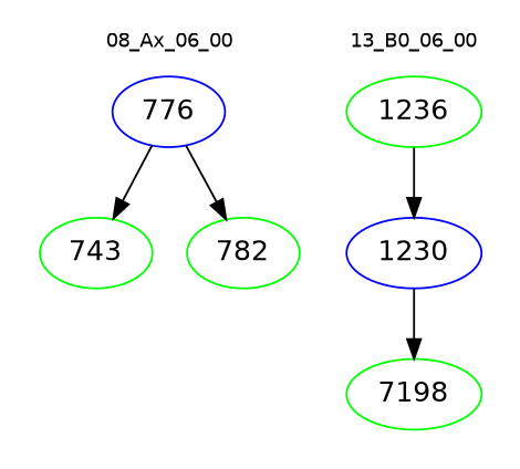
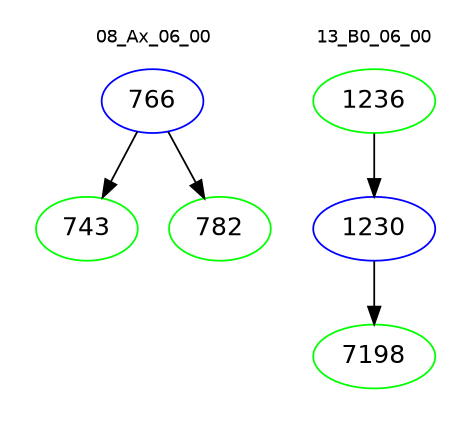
  digraph {
    fontname="DejaVu Sans"
    node [color=green fontname="DejaVu Sans"]
    edge [color=black fontname="DejaVu Sans"]
-   n1 [color=blue label=776]
+   n1 [color=blue label=766]
    n2 [label=743]
    n3 [label=782]
    n4 [color=blue label=1230]
    n5 [label=7198]
    n6 [label=1236]
    subgraph cluster_1 {
      color=white
      fontsize=10
      label="08_Ax_06_00"
      n1
      n2
      n3
    }
    subgraph cluster_2 {
      color=white
      fontsize=10
      label="13_B0_06_00"
      n4
      n5
      n6
    }
    n1 -> n2
    n1 -> n3
    n4 -> n5
    n6 -> n4
  }
